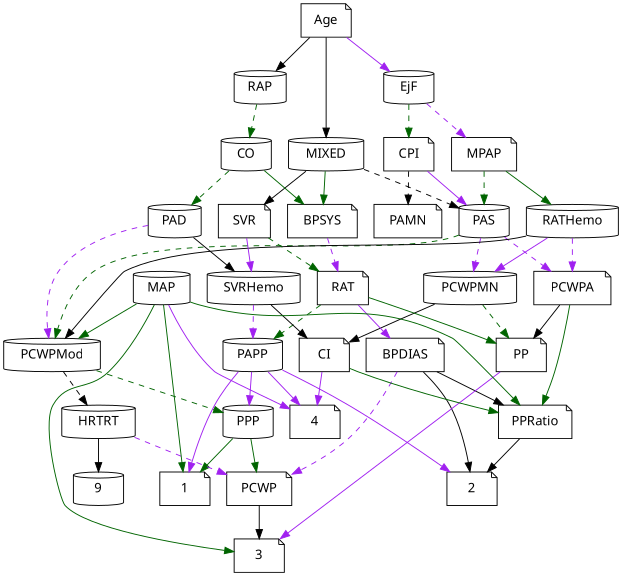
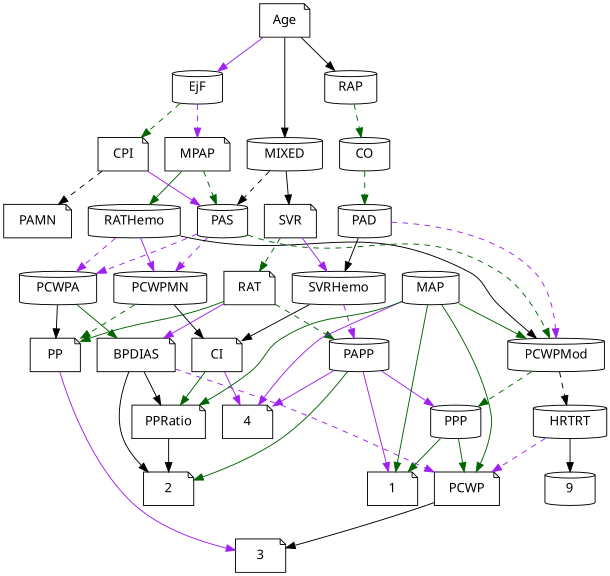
  strict digraph {
    fontname="Noto Sans"
    node [fontname="Noto Sans" shape=note]
    edge [color=darkgreen fontname="Noto Sans" style=solid]
    1 [height=0.5 width=0.75]
    2 [height=0.5 width=0.75]
    3 [height=0.5 width=0.75]
    4 [height=0.5 width=0.75]
    n5 [height=0.5 label=9 shape=cylinder width=0.75]
    Age [height=0.5 width=0.75]
    EjF [height=0.5 shape=cylinder width=0.75]
    RAP [height=0.5 shape=cylinder width=0.77632]
    MIXED [height=0.5 shape=cylinder width=1.1193]
    MPAP [height=0.5 width=0.97491]
    CPI [height=0.5 width=0.75]
    CO [height=0.5 shape=cylinder width=0.75]
    PAS [height=0.5 shape=cylinder width=0.75]
    RATHemo [height=0.5 shape=cylinder width=1.3721]
    PAMN [height=0.5 width=1.011]
-   BPSYS [height=0.5 width=1.0471]
    SVR [height=0.5 width=0.77632]
    PAD [height=0.5 shape=cylinder width=0.79437]
    PCWPMod [height=0.5 shape=cylinder width=1.4443]
-   PCWPA [height=0.5 width=1.1555]
+   PCWPA [height=0.5 shape=cylinder width=1.1555]
    PCWPMN [height=0.5 shape=cylinder width=1.3902]
    RAT [height=0.5 width=0.75827]
    SVRHemo [height=0.5 shape=cylinder width=1.3902]
    BPDIAS [height=0.5 width=1.1735]
    PP [height=0.5 width=0.75]
    PAPP [height=0.5 shape=cylinder width=0.88464]
    PPP [height=0.5 shape=cylinder width=0.75]
    HRTRT [height=0.5 shape=cylinder width=1.1013]
    CI [height=0.5 width=0.75]
    PPRatio [height=0.5 width=1.1013]
    PCWP [height=0.5 width=0.97491]
    MAP [height=0.5 shape=cylinder width=0.84854]
    Age -> EjF [color=purple]
    Age -> RAP [color=black]
    Age -> MIXED [color=black]
    EjF -> MPAP [color=purple style=dashed]
    EjF -> CPI [style=dashed]
    RAP -> CO [style=dashed]
    MIXED -> PAS [color=black style=dashed]
-   MIXED -> BPSYS
    MIXED -> SVR [color=black]
    MPAP -> PAS [style=dashed]
    MPAP -> RATHemo
    CPI -> PAS [color=purple]
    CPI -> PAMN [color=black style=dashed]
-   CO -> BPSYS
    CO -> PAD [style=dashed]
    PAS -> PCWPMod [style=dashed]
    PAS -> PCWPA [color=purple style=dashed]
    PAS -> PCWPMN [color=purple style=dashed]
    RATHemo -> PCWPMod [color=black]
    RATHemo -> PCWPA [color=purple style=dashed]
    RATHemo -> PCWPMN [color=purple]
-   BPSYS -> RAT [color=purple style=dashed]
    SVR -> RAT [style=dashed]
    SVR -> SVRHemo [color=purple]
    PAD -> PCWPMod [color=purple style=dashed]
    PAD -> SVRHemo [color=black]
    PCWPMod -> PPP [style=dashed]
    PCWPMod -> HRTRT [color=black style=dashed]
-   PCWPA -> PPRatio
+   PCWPA -> BPDIAS
    PCWPA -> PP [color=black]
    PCWPMN -> PP [style=dashed]
    PCWPMN -> CI [color=black]
    RAT -> BPDIAS [color=purple]
    RAT -> PP
    RAT -> PAPP [style=dashed]
    SVRHemo -> PAPP [color=purple style=dashed]
    SVRHemo -> CI [color=black]
    BPDIAS -> 2 [color=black]
    BPDIAS -> PPRatio [color=black]
    BPDIAS -> PCWP [color=purple style=dashed]
    PP -> 3 [color=purple]
    PAPP -> 1 [color=purple]
-   PAPP -> 2 [color=purple]
+   PAPP -> 2
    PAPP -> 4 [color=purple]
    PAPP -> PPP [color=purple]
    PPP -> 1
    PPP -> PCWP
    HRTRT -> n5 [color=black]
    HRTRT -> PCWP [color=purple style=dashed]
    CI -> 4 [color=purple]
    CI -> PPRatio
    PPRatio -> 2 [color=black]
    PCWP -> 3 [color=black]
    MAP -> 1
-   MAP -> 3
+   MAP -> PCWP
    MAP -> 4 [color=purple]
    MAP -> PCWPMod
    MAP -> PPRatio
  }
